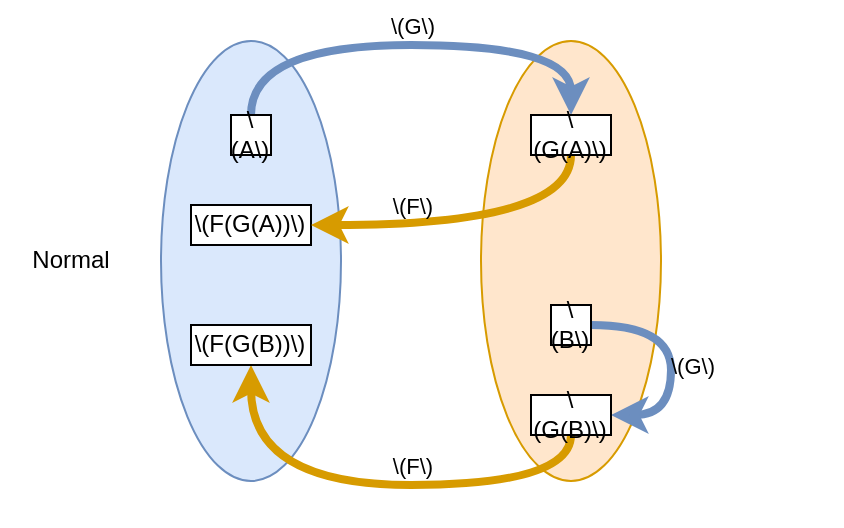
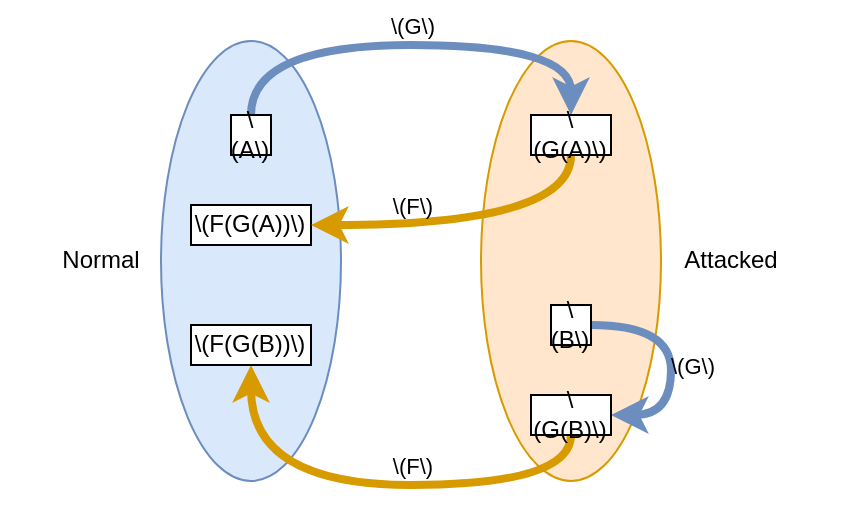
  <mxCell id="0" />
  <mxCell id="1" parent="0" />
  <mxCell id="2" value="" style="ellipse;whiteSpace=wrap;html=1;fillColor=#ffe6cc;strokeColor=#d79b00;" vertex="1" parent="1"><mxGeometry x="240" y="20" width="90" height="220" as="geometry" /></mxCell>
  <mxCell id="3" value="" style="ellipse;whiteSpace=wrap;html=1;fillColor=#dae8fc;strokeColor=#6c8ebf;" vertex="1" parent="1"><mxGeometry x="80" y="20" width="90" height="220" as="geometry" /></mxCell>
- <mxCell id="4" value="Normal" style="text;html=1;align=center;verticalAlign=middle;resizable=0;points=[];autosize=1;strokeColor=none;fillColor=none;" parent="1" vertex="1"><mxGeometry x="5" y="115" width="60" height="30" as="geometry" /></mxCell>
+ <mxCell id="4" value="Normal" style="text;html=1;align=center;verticalAlign=middle;resizable=0;points=[];autosize=1;strokeColor=none;fillColor=none;" parent="1" vertex="1"><mxGeometry x="20" y="115" width="60" height="30" as="geometry" /></mxCell>
+ <mxCell id="5" value="Attacked" style="text;html=1;align=center;verticalAlign=middle;resizable=0;points=[];autosize=1;strokeColor=none;fillColor=none;" parent="1" vertex="1"><mxGeometry x="330" y="115" width="70" height="30" as="geometry" /></mxCell>
  <mxCell id="6" value="\(F(G(A))\)" style="rounded=0;whiteSpace=wrap;html=1;" vertex="1" parent="1"><mxGeometry x="95" y="102" width="60" height="20" as="geometry" /></mxCell>
  <mxCell id="7" value="" style="endArrow=classic;html=1;rounded=0;edgeStyle=orthogonalEdgeStyle;curved=1;entryX=1;entryY=0.5;entryDx=0;entryDy=0;exitX=1;exitY=0.5;exitDx=0;exitDy=0;strokeWidth=4;fillColor=#dae8fc;strokeColor=#6c8ebf;" edge="1" parent="1" source="9" target="19"><mxGeometry width="50" height="50" relative="1" as="geometry"><mxPoint x="375" y="181.48" as="sourcePoint" /><mxPoint x="425" y="131.48" as="targetPoint" /><Array as="points"><mxPoint x="335" y="162" /><mxPoint x="335" y="207" /></Array></mxGeometry></mxCell>
  <mxCell id="8" value="\(G\)" style="edgeLabel;html=1;align=center;verticalAlign=middle;resizable=0;points=[];labelBackgroundColor=none;" vertex="1" connectable="0" parent="7"><mxGeometry x="-0.011" relative="1" as="geometry"><mxPoint x="10" y="3" as="offset" /></mxGeometry></mxCell>
  <mxCell id="9" value="\(B\)" style="rounded=0;whiteSpace=wrap;html=1;" vertex="1" parent="1"><mxGeometry x="275" y="152" width="20" height="20" as="geometry" /></mxCell>
  <mxCell id="10" value="" style="endArrow=classic;html=1;rounded=0;edgeStyle=orthogonalEdgeStyle;curved=1;entryX=0.5;entryY=0;entryDx=0;entryDy=0;exitX=0.5;exitY=0;exitDx=0;exitDy=0;strokeWidth=4;fillColor=#dae8fc;strokeColor=#6c8ebf;" edge="1" parent="1" source="16" target="18"><mxGeometry width="50" height="50" relative="1" as="geometry"><mxPoint x="200" y="-38" as="sourcePoint" /><mxPoint x="210" y="7" as="targetPoint" /><Array as="points"><mxPoint x="125" y="22" /><mxPoint x="285" y="22" /></Array></mxGeometry></mxCell>
  <mxCell id="11" value="\(G\)" style="edgeLabel;html=1;align=center;verticalAlign=middle;resizable=0;points=[];labelBackgroundColor=none;" vertex="1" connectable="0" parent="10"><mxGeometry x="-0.011" relative="1" as="geometry"><mxPoint x="1" y="-10" as="offset" /></mxGeometry></mxCell>
  <mxCell id="12" value="" style="endArrow=classic;html=1;rounded=0;edgeStyle=orthogonalEdgeStyle;curved=1;entryX=0.5;entryY=1;entryDx=0;entryDy=0;exitX=0.5;exitY=1;exitDx=0;exitDy=0;strokeWidth=4;fillColor=#ffe6cc;strokeColor=#d79b00;" edge="1" parent="1" source="19" target="17"><mxGeometry width="50" height="50" relative="1" as="geometry"><mxPoint x="170" y="217" as="sourcePoint" /><mxPoint x="180" y="262" as="targetPoint" /><Array as="points"><mxPoint x="285" y="242" /><mxPoint x="125" y="242" /></Array></mxGeometry></mxCell>
  <mxCell id="13" value="\(F\)" style="edgeLabel;html=1;align=center;verticalAlign=middle;resizable=0;points=[];labelBackgroundColor=none;" vertex="1" connectable="0" parent="12"><mxGeometry x="-0.011" relative="1" as="geometry"><mxPoint x="16" y="-10" as="offset" /></mxGeometry></mxCell>
  <mxCell id="14" value="" style="endArrow=classic;html=1;rounded=0;edgeStyle=orthogonalEdgeStyle;curved=1;entryX=1;entryY=0.5;entryDx=0;entryDy=0;exitX=0.5;exitY=1;exitDx=0;exitDy=0;strokeWidth=4;fillColor=#ffe6cc;strokeColor=#d79b00;" edge="1" parent="1" source="18" target="6"><mxGeometry width="50" height="50" relative="1" as="geometry"><mxPoint x="315" y="107" as="sourcePoint" /><mxPoint x="155" y="72" as="targetPoint" /><Array as="points"><mxPoint x="285" y="112" /></Array></mxGeometry></mxCell>
  <mxCell id="15" value="\(F\)" style="edgeLabel;html=1;align=center;verticalAlign=middle;resizable=0;points=[];labelBackgroundColor=none;" vertex="1" connectable="0" parent="14"><mxGeometry x="-0.011" relative="1" as="geometry"><mxPoint x="-33" y="-10" as="offset" /></mxGeometry></mxCell>
  <mxCell id="16" value="\(A\)" style="rounded=0;whiteSpace=wrap;html=1;" vertex="1" parent="1"><mxGeometry x="115" y="57" width="20" height="20" as="geometry" /></mxCell>
  <mxCell id="17" value="\(F(G(B))\)" style="rounded=0;whiteSpace=wrap;html=1;" vertex="1" parent="1"><mxGeometry x="95" y="162" width="60" height="20" as="geometry" /></mxCell>
  <mxCell id="18" value="\(G(A)\)" style="rounded=0;whiteSpace=wrap;html=1;" vertex="1" parent="1"><mxGeometry x="265" y="57" width="40" height="20" as="geometry" /></mxCell>
  <mxCell id="19" value="\(G(B)\)" style="rounded=0;whiteSpace=wrap;html=1;" vertex="1" parent="1"><mxGeometry x="265" y="197" width="40" height="20" as="geometry" /></mxCell>
